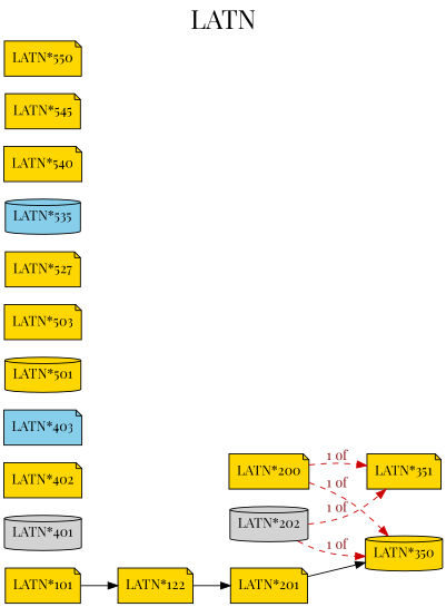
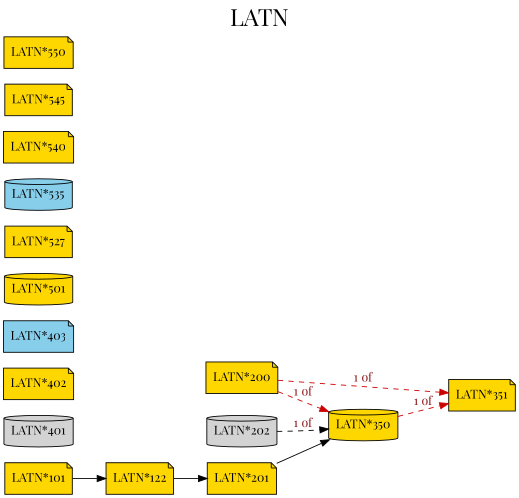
  digraph {
    fontname="Playfair Display"
    fontsize=27
    label=LATN
    labelloc=t
    rankdir=LR
    node [fillcolor=gold fontname="Playfair Display" shape=note style=filled]
    edge [fontname="Playfair Display" style=dashed color=red3 fontcolor=firebrick4]
    n1 [label="LATN*122"]
    "LATN*101"
    "LATN*201"
    "LATN*350" [shape=cylinder]
    "LATN*202" [fillcolor=lightgrey shape=cylinder]
    "LATN*351"
    "LATN*200"
    "LATN*401" [fillcolor=lightgrey shape=cylinder]
    "LATN*402"
    "LATN*403" [fillcolor=skyblue]
    "LATN*501" [shape=cylinder]
-   "LATN*503"
    n13 [label="LATN*527"]
    "LATN*535" [fillcolor=skyblue shape=cylinder]
    "LATN*540"
    "LATN*545"
    "LATN*550"
    n1 -> "LATN*201" [style=solid color="" fontcolor=""]
    "LATN*101" -> n1 [style=solid color="" fontcolor=""]
    "LATN*201" -> "LATN*350" [style=solid color="" fontcolor=""]
-   "LATN*202" -> "LATN*350" [label="1 of"]
-   "LATN*202" -> "LATN*351" [label="1 of"]
+   "LATN*202" -> "LATN*350" [color=black label="1 of"]
+   "LATN*350" -> "LATN*351" [label="1 of"]
    "LATN*200" -> "LATN*350" [label="1 of"]
    "LATN*200" -> "LATN*351" [label="1 of"]
  }
